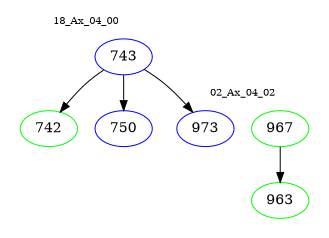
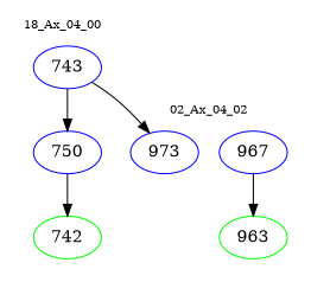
  digraph {
    node [color=blue]
    edge [color=black]
    n1 [label=743]
    n2 [color=green label=742]
    n3 [label=750]
-   n4 [color=green label=967]
+   n4 [label=967]
    n5 [color=green label=963]
    n6 [label=973]
    subgraph cluster_1 {
      color=white
      fontsize=10
      label="18_Ax_04_00"
      n1
      n2
      n3
    }
    subgraph cluster_2 {
      color=white
      fontsize=10
      label="02_Ax_04_02"
      n4
      n5
      n6
    }
-   n1 -> n2
+   n3 -> n2
    n1 -> n3
    n1 -> n6
    n4 -> n5
  }
